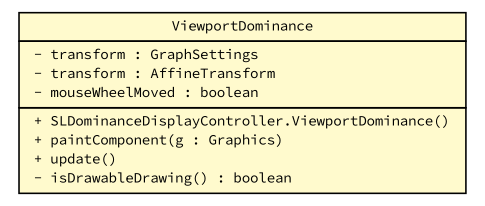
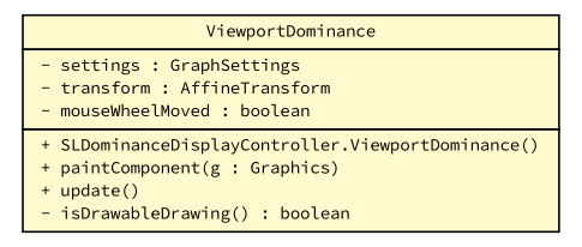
  digraph {
    nodesep=0.25
    ranksep=0.5
    fontname="Source Code Pro"
-   n1 [fontcolor=black fontname="Source Code Pro" fontsize=9.0 label=<<table title="pfc.controllers.algorithms.SLDominanceDisplayController.ViewportDominance" border="0" cellborder="1" cellspacing="0" cellpadding="2" port="p" bgcolor="lemonChiffon" href="./SLDominanceDisplayController.ViewportDominance.html"> 		<tr><td><table border="0" cellspacing="0" cellpadding="1"> <tr><td align="center" balign="center"> ViewportDominance </td></tr> 		</table></td></tr> 		<tr><td><table border="0" cellspacing="0" cellpadding="1"> <tr><td align="left" balign="left"> - transform : GraphSettings </td></tr> <tr><td align="left" balign="left"> - transform : AffineTransform </td></tr> <tr><td align="left" balign="left"> - mouseWheelMoved : boolean </td></tr> 		</table></td></tr> 		<tr><td><table border="0" cellspacing="0" cellpadding="1"> <tr><td align="left" balign="left"> + SLDominanceDisplayController.ViewportDominance() </td></tr> <tr><td align="left" balign="left"> + paintComponent(g : Graphics) </td></tr> <tr><td align="left" balign="left"> + update() </td></tr> <tr><td align="left" balign="left"> - isDrawableDrawing() : boolean </td></tr> 		</table></td></tr> 		</table>> shape=plaintext]
+   n1 [fontcolor=black fontname="Source Code Pro" fontsize=9.0 label=<<table title="pfc.controllers.algorithms.SLDominanceDisplayController.ViewportDominance" border="0" cellborder="1" cellspacing="0" cellpadding="2" port="p" bgcolor="lemonChiffon" href="./SLDominanceDisplayController.ViewportDominance.html"> 		<tr><td><table border="0" cellspacing="0" cellpadding="1"> <tr><td align="center" balign="center"> ViewportDominance </td></tr> 		</table></td></tr> 		<tr><td><table border="0" cellspacing="0" cellpadding="1"> <tr><td align="left" balign="left"> - settings : GraphSettings </td></tr> <tr><td align="left" balign="left"> - transform : AffineTransform </td></tr> <tr><td align="left" balign="left"> - mouseWheelMoved : boolean </td></tr> 		</table></td></tr> 		<tr><td><table border="0" cellspacing="0" cellpadding="1"> <tr><td align="left" balign="left"> + SLDominanceDisplayController.ViewportDominance() </td></tr> <tr><td align="left" balign="left"> + paintComponent(g : Graphics) </td></tr> <tr><td align="left" balign="left"> + update() </td></tr> <tr><td align="left" balign="left"> - isDrawableDrawing() : boolean </td></tr> 		</table></td></tr> 		</table>> shape=plaintext]
  }
